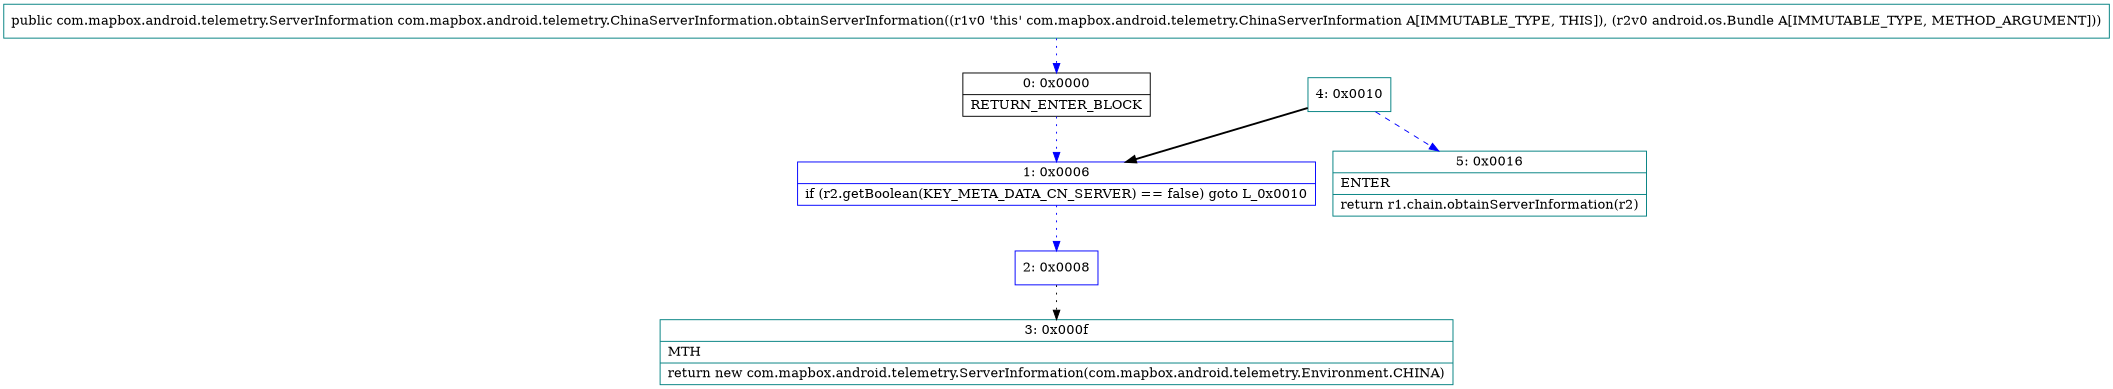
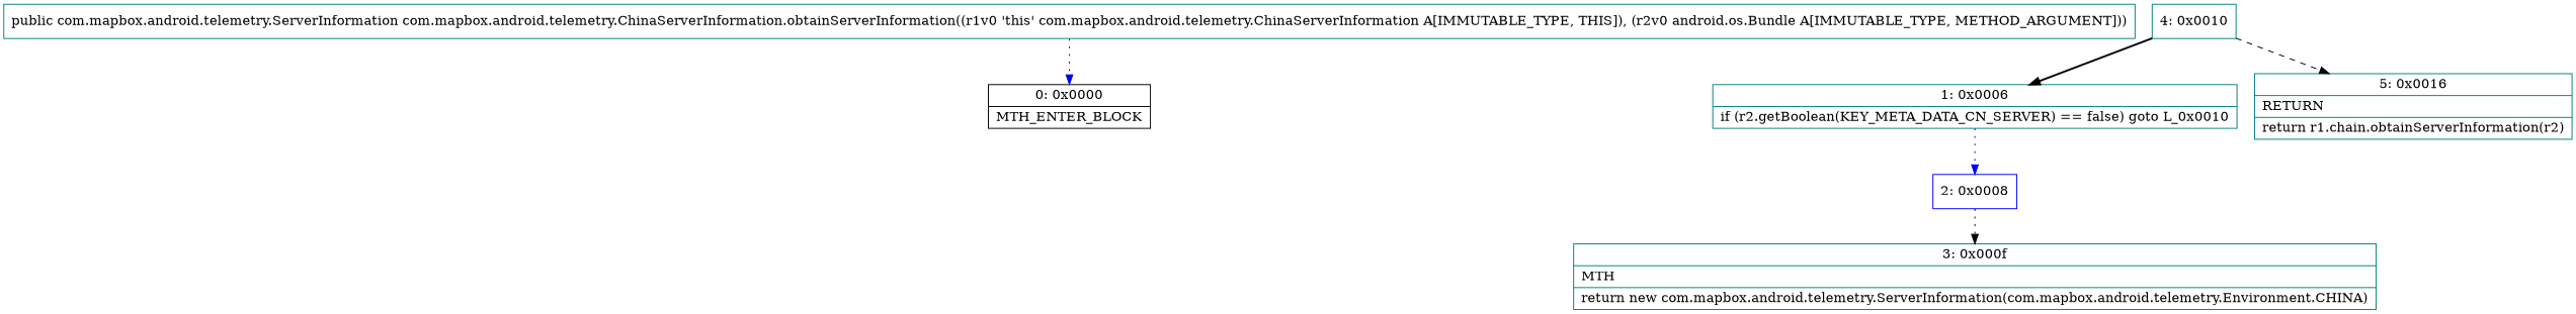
  digraph {
    node [color=teal shape=record]
    edge [color=blue style=dotted]
-   n1 [color=black label="{0\:\ 0x0000|RETURN_ENTER_BLOCK\l}"]
-   n2 [color=blue label="{1\:\ 0x0006|if (r2.getBoolean(KEY_META_DATA_CN_SERVER) == false) goto L_0x0010\l}"]
+   n1 [color=black label="{0\:\ 0x0000|MTH_ENTER_BLOCK\l}"]
+   n2 [label="{1\:\ 0x0006|if (r2.getBoolean(KEY_META_DATA_CN_SERVER) == false) goto L_0x0010\l}"]
    n3 [color=blue label="{2\:\ 0x0008}"]
    n4 [label="{3\:\ 0x000f|MTH\l|return new com.mapbox.android.telemetry.ServerInformation(com.mapbox.android.telemetry.Environment.CHINA)\l}"]
    n5 [label="{4\:\ 0x0010}"]
-   n6 [label="{5\:\ 0x0016|ENTER\l|return r1.chain.obtainServerInformation(r2)\l}"]
+   n6 [label="{5\:\ 0x0016|RETURN\l|return r1.chain.obtainServerInformation(r2)\l}"]
    n7 [label="{public com.mapbox.android.telemetry.ServerInformation com.mapbox.android.telemetry.ChinaServerInformation.obtainServerInformation((r1v0 'this' com.mapbox.android.telemetry.ChinaServerInformation A[IMMUTABLE_TYPE, THIS]), (r2v0 android.os.Bundle A[IMMUTABLE_TYPE, METHOD_ARGUMENT])) }"]
-   n1 -> n2
    n2 -> n3
    n3 -> n4 [color=black]
    n5 -> n2 [color=black style=bold]
-   n5 -> n6 [style=dashed]
+   n5 -> n6 [color=black style=dashed]
    n7 -> n1
  }
